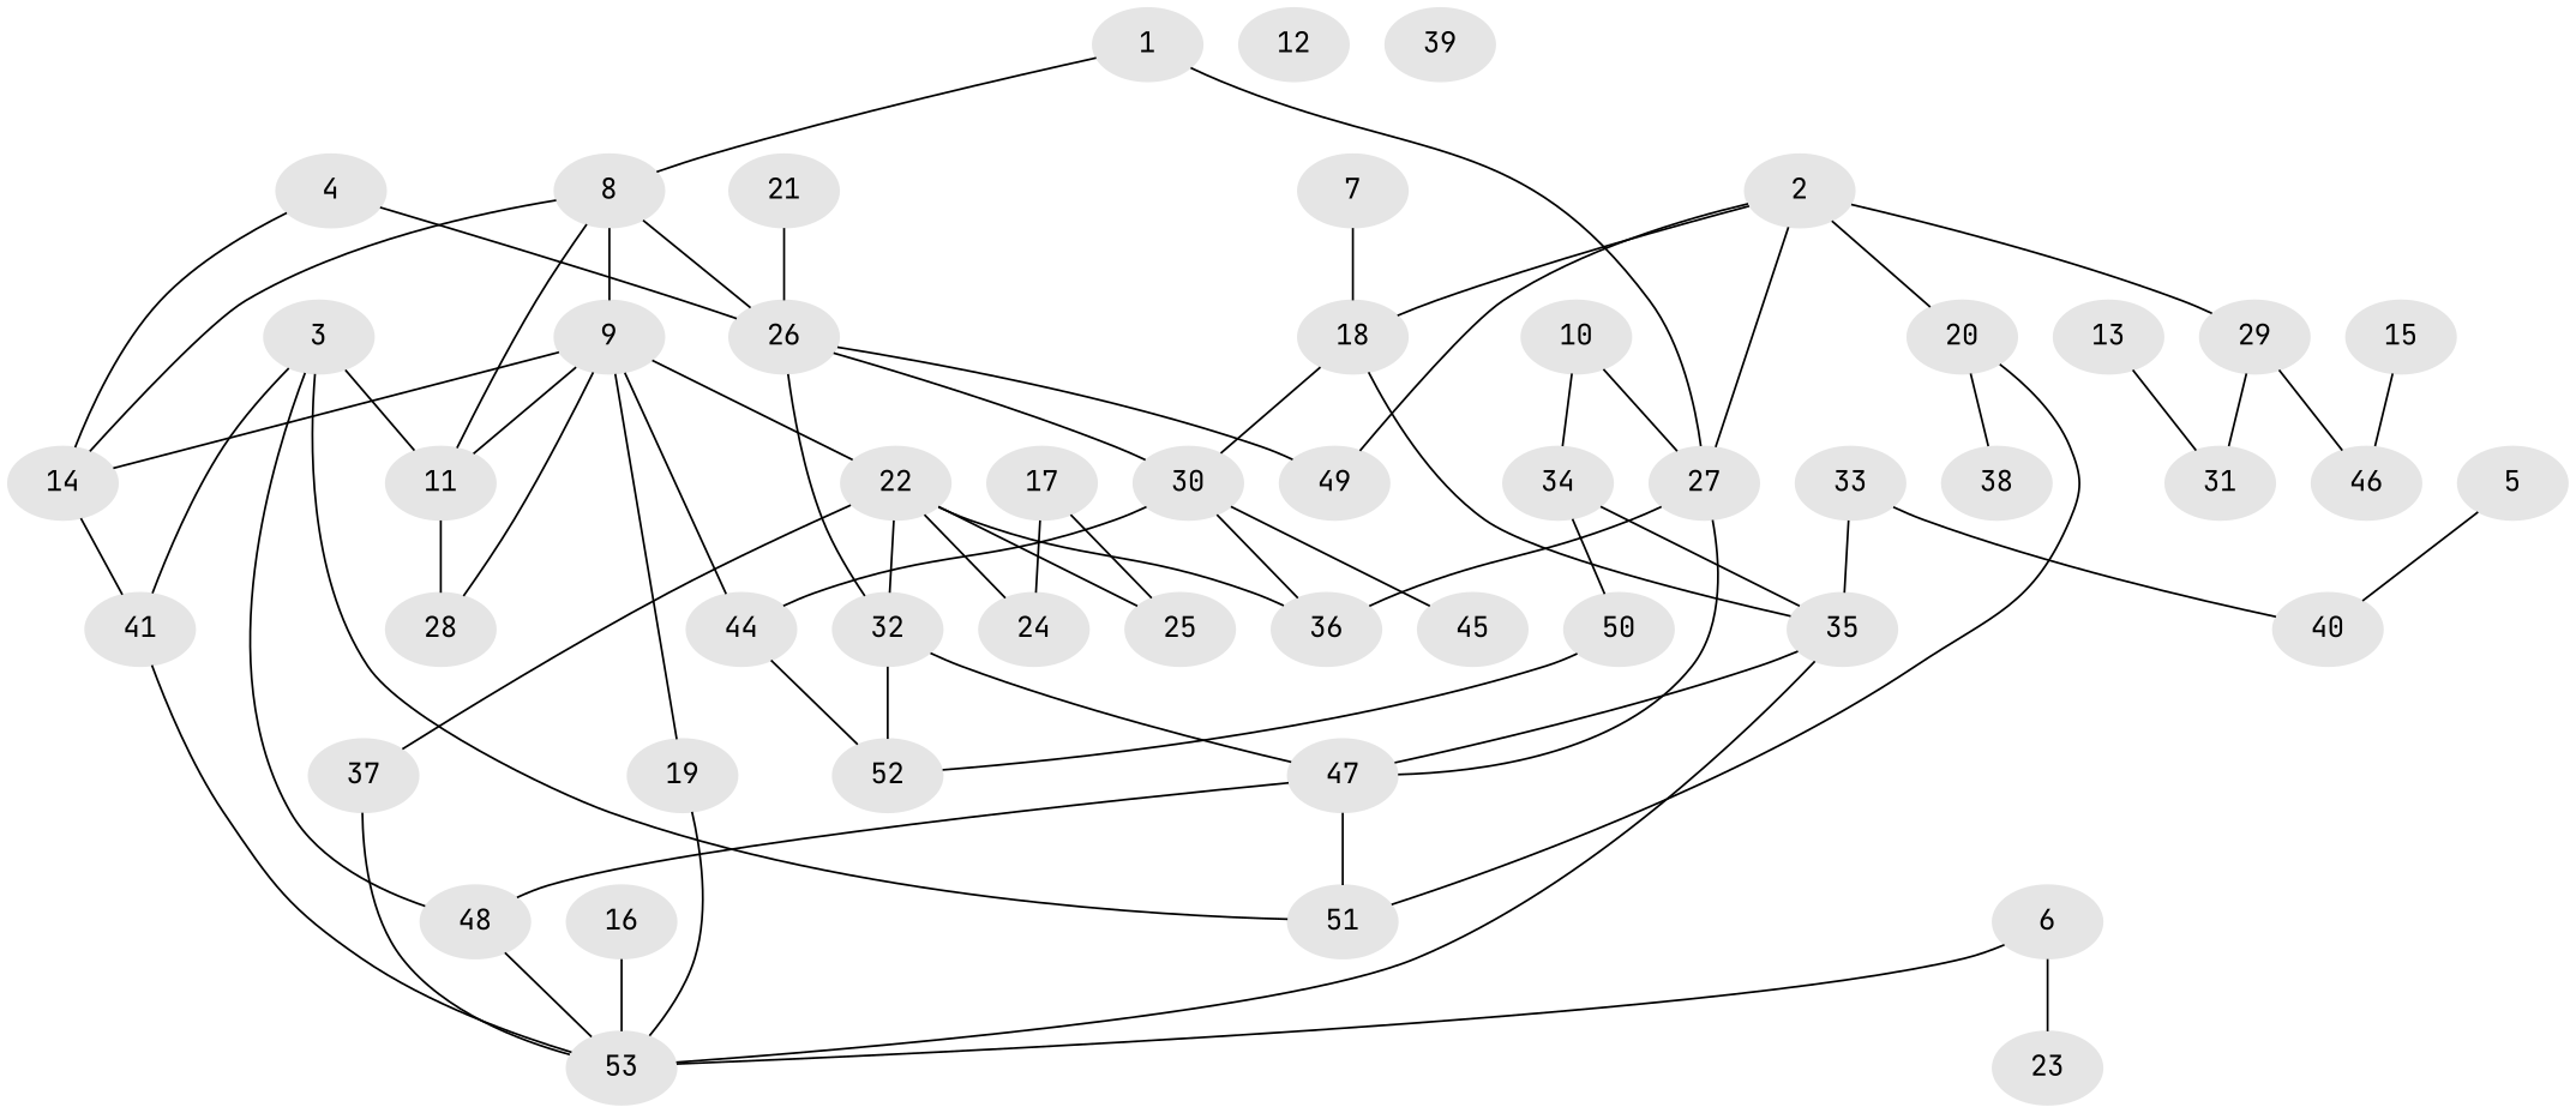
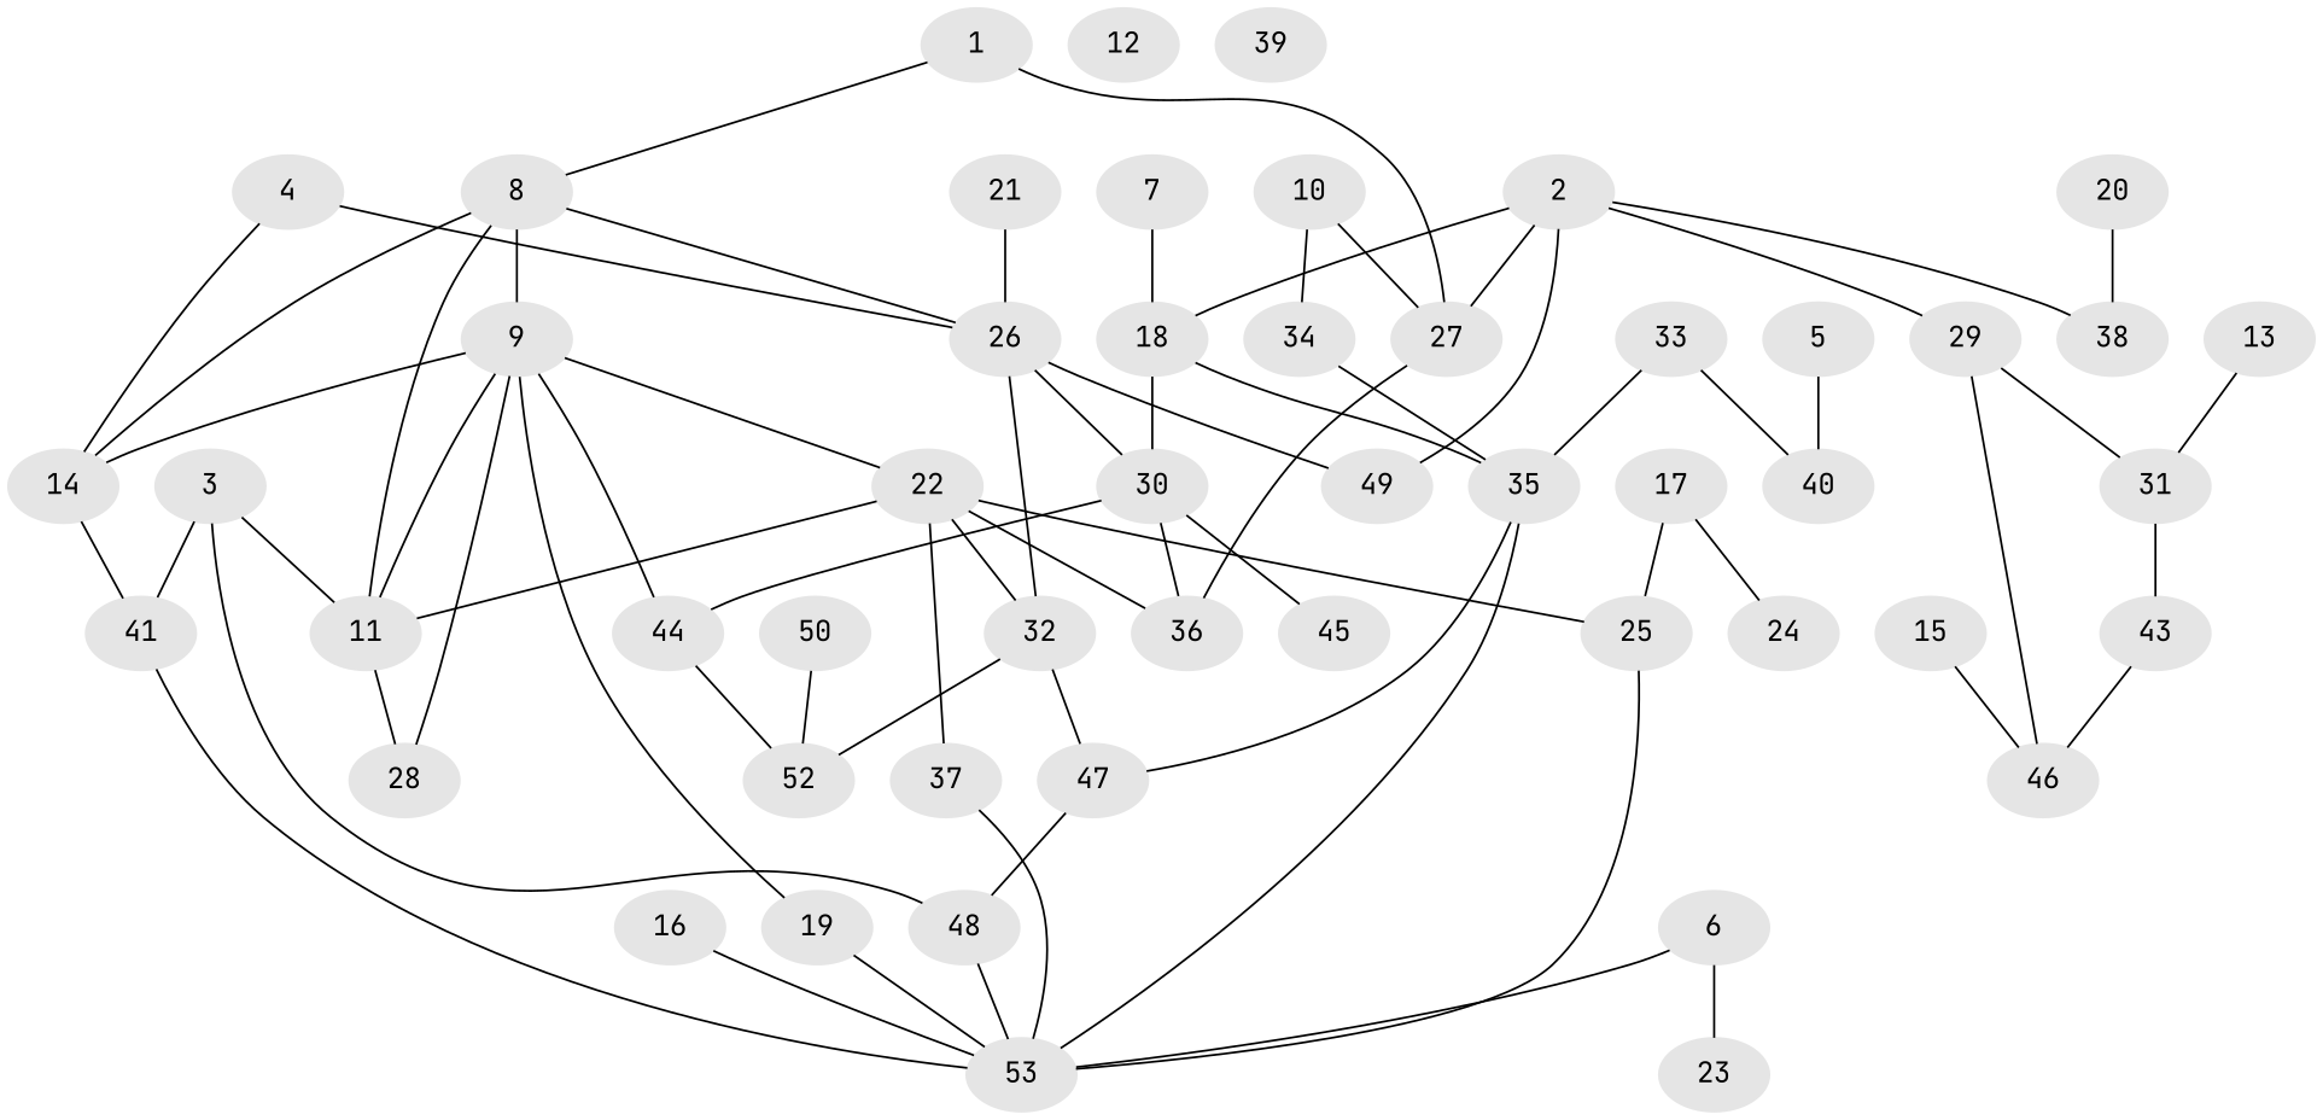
  graph {
    fontname="JetBrains Mono"
    node [color=gray90 fontname="JetBrains Mono" style=filled]
    edge [fontname="JetBrains Mono"]
    1
    8
    27
    11
    14
    26
    9
    36
    47
    2
    18
    29
    38
    49
    30
    35
    31
    46
    3
    41
    48
-   51
    28
    53
    4
    32
    5
    40
    6
    23
    7
    19
    22
    44
    24
    25
    37
    52
    10
    34
    50
    12
    13
+   43
    15
    16
    17
    45
    20
    21
    33
    39
    1 -- 8
    1 -- 27
    8 -- 11
    8 -- 14
    8 -- 26
    8 -- 9
    27 -- 36
-   27 -- 47
    11 -- 28
    14 -- 41
    26 -- 49
    26 -- 30
    26 -- 32
    9 -- 11
    9 -- 14
    9 -- 28
    9 -- 19
    9 -- 22
    9 -- 44
    47 -- 48
-   47 -- 51
    2 -- 27
    2 -- 18
    2 -- 29
-   2 -- 20
+   2 -- 38
    2 -- 49
    18 -- 30
    18 -- 35
    29 -- 31
    29 -- 46
    30 -- 36
    30 -- 44
    30 -- 45
    35 -- 47
    35 -- 53
+   31 -- 43
    3 -- 11
    3 -- 41
    3 -- 48
-   3 -- 51
    41 -- 53
    48 -- 53
    4 -- 14
    4 -- 26
    32 -- 47
    32 -- 52
    5 -- 40
    6 -- 53
    6 -- 23
    7 -- 18
    19 -- 53
    22 -- 36
    22 -- 32
-   22 -- 24
+   22 -- 11
    22 -- 25
    22 -- 37
    44 -- 52
+   25 -- 53
    37 -- 53
    10 -- 27
    10 -- 34
    34 -- 35
-   34 -- 50
    50 -- 52
    13 -- 31
+   43 -- 46
    15 -- 46
    16 -- 53
    17 -- 24
    17 -- 25
    20 -- 38
-   20 -- 51
    21 -- 26
    33 -- 35
    33 -- 40
  }
